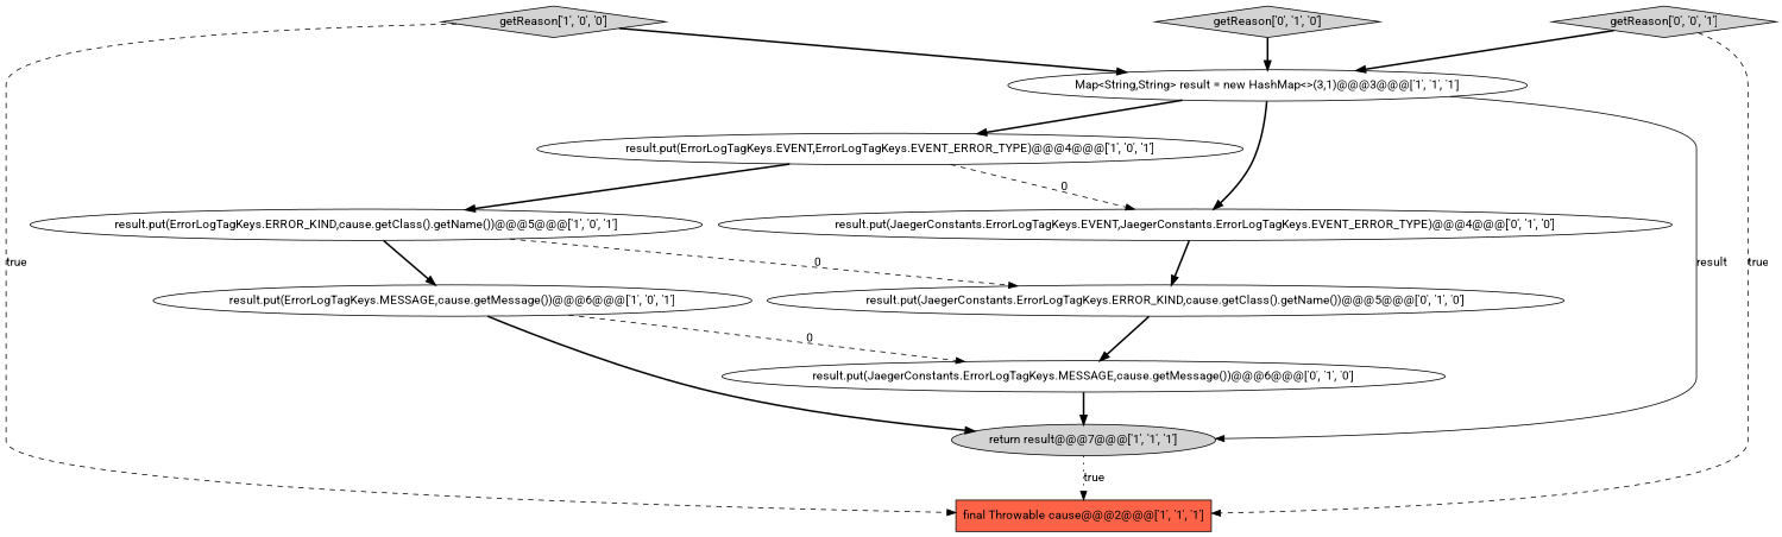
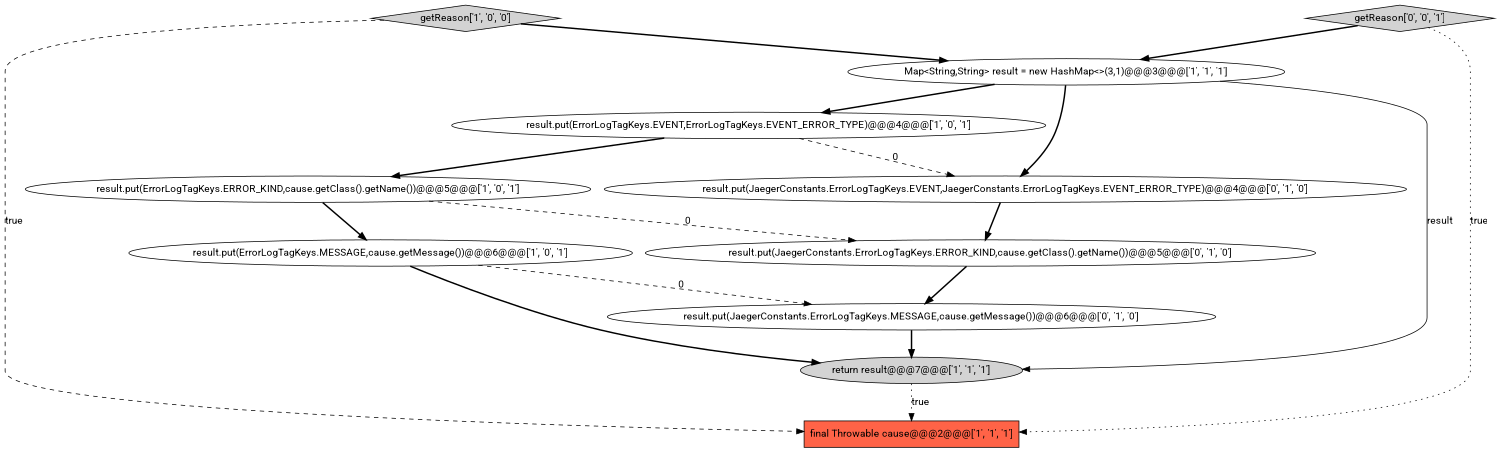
  digraph {
    fontname=Roboto
    node [fillcolor=white fontname=Roboto shape=ellipse style=filled]
    edge [fontname=Roboto style=bold]
    n1 [label="result.put(JaegerConstants.ErrorLogTagKeys.MESSAGE,cause.getMessage())@@@6@@@['0', '1', '0']"]
    n2 [fillcolor=lightgray label="return result@@@7@@@['1', '1', '1']"]
    n3 [fillcolor=tomato label="final Throwable cause@@@2@@@['1', '1', '1']" shape=box]
-   n4 [fillcolor=lightgray label="getReason['0', '1', '0']" shape=diamond]
    n5 [label="Map<String,String> result = new HashMap<>(3,1)@@@3@@@['1', '1', '1']"]
    n6 [label="result.put(ErrorLogTagKeys.EVENT,ErrorLogTagKeys.EVENT_ERROR_TYPE)@@@4@@@['1', '0', '1']"]
    n7 [label="result.put(JaegerConstants.ErrorLogTagKeys.EVENT,JaegerConstants.ErrorLogTagKeys.EVENT_ERROR_TYPE)@@@4@@@['0', '1', '0']"]
    n8 [label="result.put(JaegerConstants.ErrorLogTagKeys.ERROR_KIND,cause.getClass().getName())@@@5@@@['0', '1', '0']"]
    n9 [fillcolor=lightgray label="getReason['1', '0', '0']" shape=diamond]
    n10 [label="result.put(ErrorLogTagKeys.ERROR_KIND,cause.getClass().getName())@@@5@@@['1', '0', '1']"]
    n11 [label="result.put(ErrorLogTagKeys.MESSAGE,cause.getMessage())@@@6@@@['1', '0', '1']"]
    n12 [fillcolor=lightgray label="getReason['0', '0', '1']" shape=diamond]
    n1 -> n2
    n2 -> n3 [label=true style=dotted]
-   n4 -> n5
    n5 -> n2 [label=result style=solid]
    n5 -> n6
    n5 -> n7
    n6 -> n7 [label=0 style=dashed]
    n6 -> n10
    n7 -> n8
    n8 -> n1
    n9 -> n3 [label=true style=dashed]
    n9 -> n5
    n10 -> n8 [label=0 style=dashed]
    n10 -> n11
    n11 -> n1 [label=0 style=dashed]
    n11 -> n2
-   n12 -> n3 [label=true style=dashed]
+   n12 -> n3 [label=true style=dotted]
    n12 -> n5
  }
